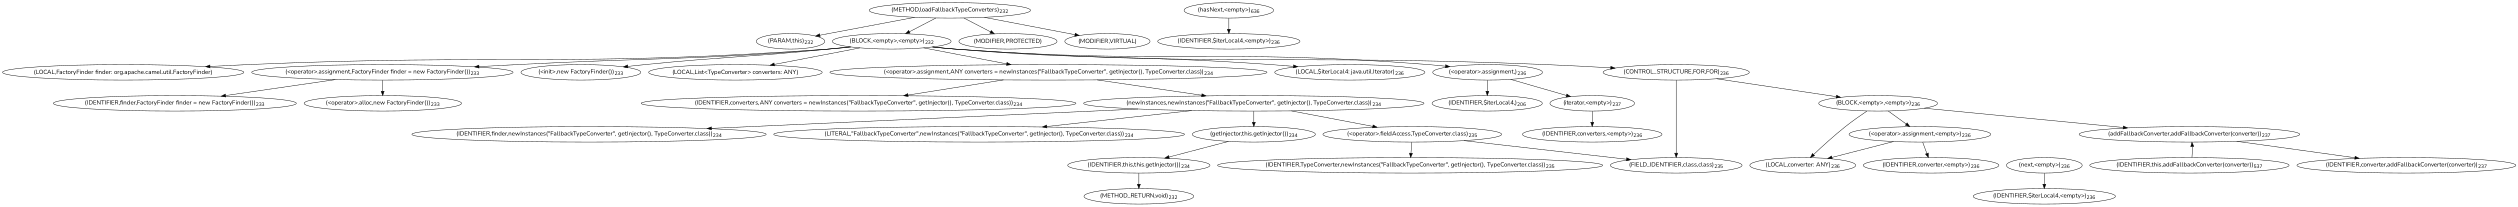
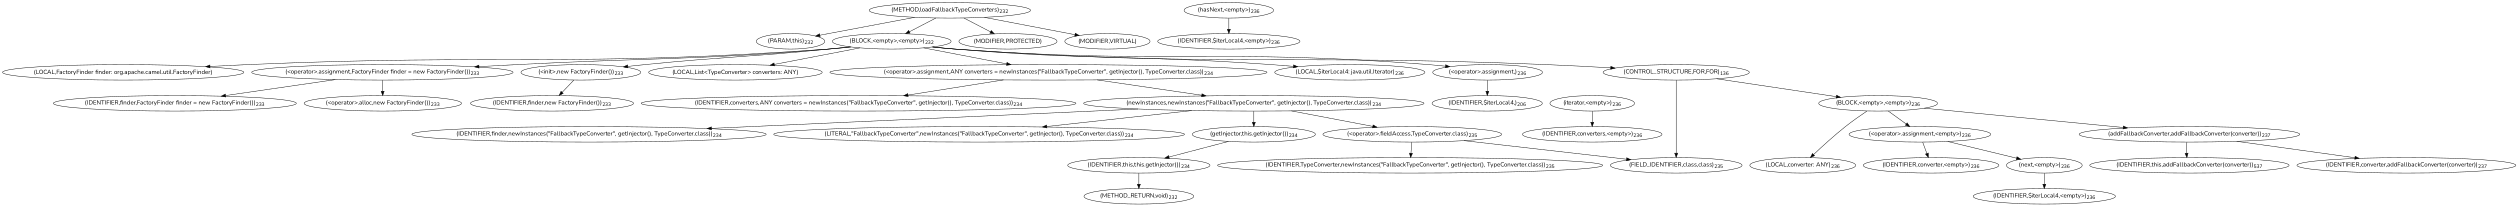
  digraph {
    fontname=Nunito
    node [fontname=Nunito]
    edge [fontname=Nunito]
    n1 [label=<(METHOD,loadFallbackTypeConverters)<SUB>232</SUB>>]
    n2 [label=<(PARAM,this)<SUB>232</SUB>>]
    n3 [label=<(BLOCK,&lt;empty&gt;,&lt;empty&gt;)<SUB>232</SUB>>]
    n4 [label=<(MODIFIER,PROTECTED)>]
    n5 [label=<(MODIFIER,VIRTUAL)>]
    n6 [label=<(LOCAL,FactoryFinder finder: org.apache.camel.util.FactoryFinder)>]
    n7 [label=<(&lt;operator&gt;.assignment,FactoryFinder finder = new FactoryFinder())<SUB>233</SUB>>]
    n8 [label=<(&lt;init&gt;,new FactoryFinder())<SUB>233</SUB>>]
    n9 [label=<(LOCAL,List&lt;TypeConverter&gt; converters: ANY)>]
    n10 [label=<(&lt;operator&gt;.assignment,ANY converters = newInstances(&quot;FallbackTypeConverter&quot;, getInjector(), TypeConverter.class))<SUB>234</SUB>>]
    n11 [label=<(LOCAL,$iterLocal4: java.util.Iterator)<SUB>236</SUB>>]
    n12 [label=<(&lt;operator&gt;.assignment,)<SUB>236</SUB>>]
-   n13 [label=<(CONTROL_STRUCTURE,FOR,FOR)<SUB>236</SUB>>]
+   n13 [label=<(CONTROL_STRUCTURE,FOR,FOR)<SUB>136</SUB>>]
    n14 [label=<(METHOD_RETURN,void)<SUB>232</SUB>>]
    n15 [label=<(IDENTIFIER,finder,FactoryFinder finder = new FactoryFinder())<SUB>233</SUB>>]
    n16 [label=<(&lt;operator&gt;.alloc,new FactoryFinder())<SUB>233</SUB>>]
+   n17 [label=<(IDENTIFIER,finder,new FactoryFinder())<SUB>233</SUB>>]
    n18 [label=<(IDENTIFIER,converters,ANY converters = newInstances(&quot;FallbackTypeConverter&quot;, getInjector(), TypeConverter.class))<SUB>234</SUB>>]
    n19 [label=<(newInstances,newInstances(&quot;FallbackTypeConverter&quot;, getInjector(), TypeConverter.class))<SUB>234</SUB>>]
    n20 [label=<(IDENTIFIER,$iterLocal4,)<SUB>206</SUB>>]
-   n21 [label=<(iterator,&lt;empty&gt;)<SUB>237</SUB>>]
+   n21 [label=<(iterator,&lt;empty&gt;)<SUB>236</SUB>>]
    n22 [label=<(FIELD_IDENTIFIER,class,class)<SUB>235</SUB>>]
    n23 [label=<(BLOCK,&lt;empty&gt;,&lt;empty&gt;)<SUB>236</SUB>>]
    n24 [label=<(IDENTIFIER,finder,newInstances(&quot;FallbackTypeConverter&quot;, getInjector(), TypeConverter.class))<SUB>234</SUB>>]
    n25 [label=<(LITERAL,&quot;FallbackTypeConverter&quot;,newInstances(&quot;FallbackTypeConverter&quot;, getInjector(), TypeConverter.class))<SUB>234</SUB>>]
    n26 [label=<(getInjector,this.getInjector())<SUB>234</SUB>>]
    n27 [label=<(&lt;operator&gt;.fieldAccess,TypeConverter.class)<SUB>235</SUB>>]
    n28 [label=<(IDENTIFIER,this,this.getInjector())<SUB>234</SUB>>]
    n29 [label=<(IDENTIFIER,TypeConverter,newInstances(&quot;FallbackTypeConverter&quot;, getInjector(), TypeConverter.class))<SUB>235</SUB>>]
    n30 [label=<(IDENTIFIER,converters,&lt;empty&gt;)<SUB>236</SUB>>]
-   n31 [label=<(hasNext,&lt;empty&gt;)<SUB>636</SUB>>]
+   n31 [label=<(hasNext,&lt;empty&gt;)<SUB>236</SUB>>]
    n32 [label=<(IDENTIFIER,$iterLocal4,&lt;empty&gt;)<SUB>236</SUB>>]
    n33 [label=<(LOCAL,converter: ANY)<SUB>236</SUB>>]
    n34 [label=<(&lt;operator&gt;.assignment,&lt;empty&gt;)<SUB>236</SUB>>]
    n35 [label=<(addFallbackConverter,addFallbackConverter(converter))<SUB>237</SUB>>]
    n36 [label=<(IDENTIFIER,converter,&lt;empty&gt;)<SUB>236</SUB>>]
    n37 [label=<(next,&lt;empty&gt;)<SUB>236</SUB>>]
    n38 [label=<(IDENTIFIER,this,addFallbackConverter(converter))<SUB>537</SUB>>]
    n39 [label=<(IDENTIFIER,converter,addFallbackConverter(converter))<SUB>237</SUB>>]
    n40 [label=<(IDENTIFIER,$iterLocal4,&lt;empty&gt;)<SUB>236</SUB>>]
    n1 -> n2
    n1 -> n3
    n1 -> n4
    n1 -> n5
    n3 -> n6
    n3 -> n7
    n3 -> n8
    n3 -> n9
    n3 -> n10
    n3 -> n11
    n3 -> n12
    n3 -> n13
    n7 -> n15
    n7 -> n16
+   n8 -> n17
    n10 -> n18
    n10 -> n19
    n12 -> n20
-   n12 -> n21
    n13 -> n22
    n13 -> n23
    n19 -> n24
    n19 -> n25
    n19 -> n26
    n19 -> n27
    n21 -> n30
    n23 -> n33
    n23 -> n34
    n23 -> n35
    n26 -> n28
    n27 -> n22
    n27 -> n29
    n28 -> n14
    n31 -> n32
    n34 -> n36
-   n34 -> n33
-   n38 -> n35
+   n34 -> n37
+   n35 -> n38
    n35 -> n39
    n37 -> n40
  }
